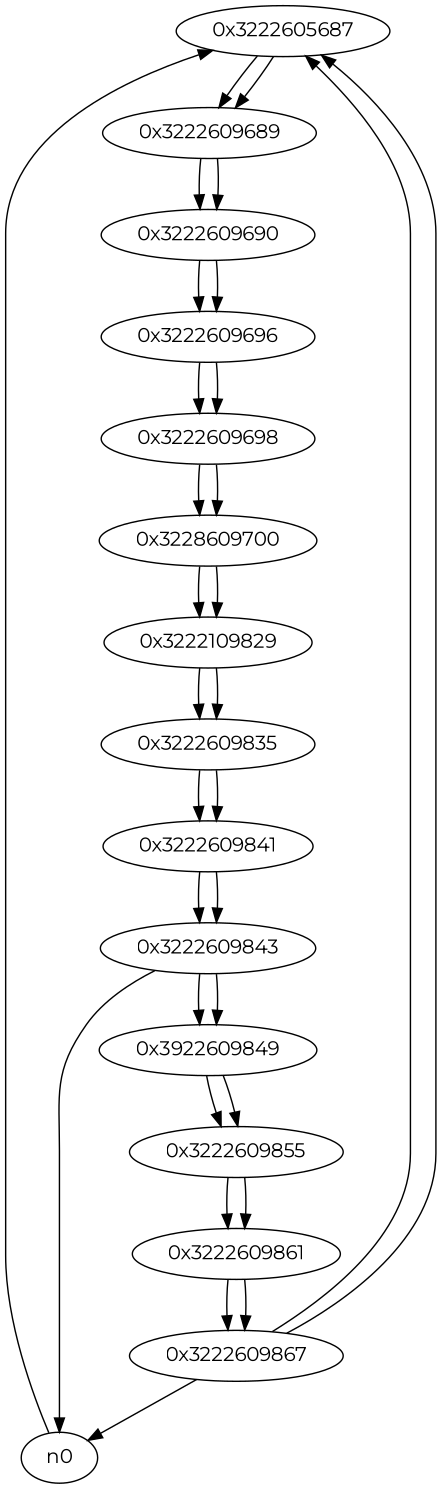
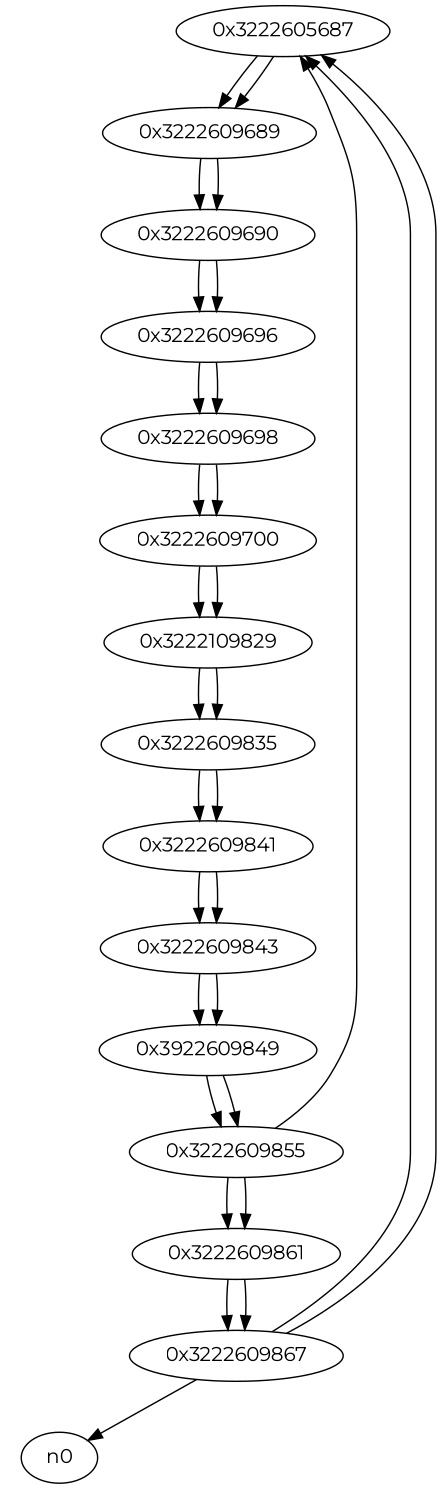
  digraph {
    fontname=Montserrat
    node [fontname=Montserrat]
    edge [fontname=Montserrat]
    n1 [label="0x3222605687"]
    n2 [label="0x3222609689"]
    n3 [label="0x3222609690"]
    n4 [label="0x3222609696"]
    n5 [label="0x3222609698"]
-   n6 [label="0x3228609700"]
+   n6 [label="0x3222609700"]
    n7 [label="0x3222109829"]
    n8 [label="0x3222609835"]
    n9 [label="0x3222609841"]
    n10 [label="0x3222609843"]
    n11 [label="0x3922609849"]
    n0
    n12 [label="0x3222609855"]
    n13 [label="0x3222609861"]
    n14 [label="0x3222609867"]
    n1 -> n2
    n1 -> n2
    n2 -> n3
    n2 -> n3
    n3 -> n4
    n3 -> n4
    n4 -> n5
    n4 -> n5
    n5 -> n6
    n5 -> n6
    n6 -> n7
    n6 -> n7
    n7 -> n8
    n7 -> n8
    n8 -> n9
    n8 -> n9
    n9 -> n10
    n9 -> n10
    n10 -> n11
    n10 -> n11
-   n10 -> n0
    n11 -> n12
    n11 -> n12
-   n0 -> n1
+   n12 -> n1
    n12 -> n13
    n12 -> n13
    n13 -> n14
    n13 -> n14
    n14 -> n1
    n14 -> n1
    n14 -> n0
  }
